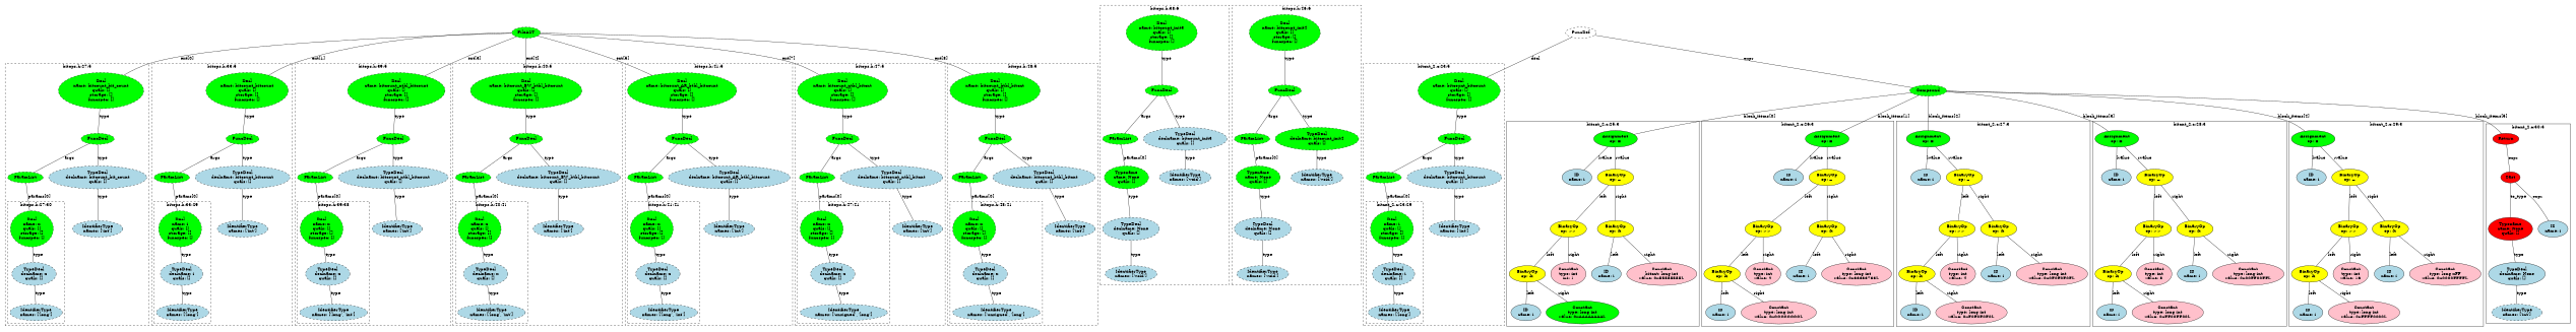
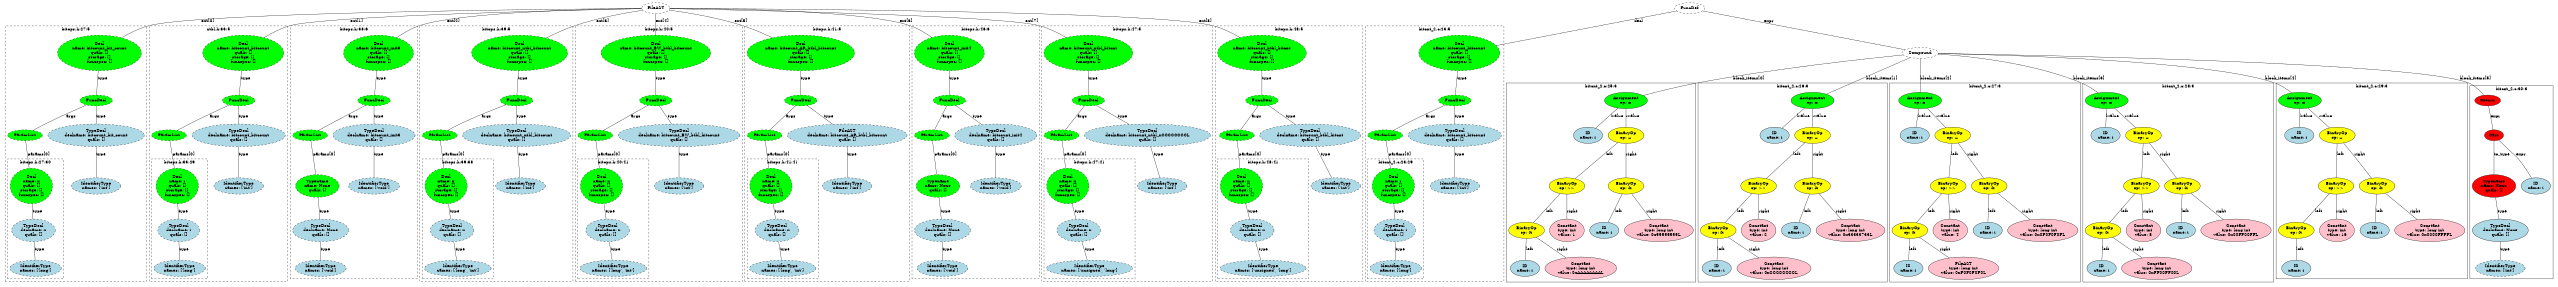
  strict graph {
    node [fillcolor=lightblue style="filled,dashed"]
    n1 [height=0.74639 label="IdentifierType\nnames: ['long']" width=1.9053]
    n2 [height=1.041 label="TypeDecl\ndeclname: x\nquals: []" width=1.6303]
    n3 [fillcolor=green height=1.6303 label="Decl\nname: x\nquals: []\nstorage: []\nfuncspec: []" width=1.591]
    n4 [fillcolor=green height=0.5 label=ParamList width=1.3179]
    n5 [fillcolor=green height=0.5 label=FuncDecl width=1.2457]
    n6 [height=1.041 label="TypeDecl\ndeclname: bitcount_bit_count\nquals: []" width=3.5159]
    n7 [height=0.74639 label="IdentifierType\nnames: ['int']" width=1.8463]
    n8 [fillcolor=green height=1.6303 label="Decl\nname: bitcount_bit_count\nquals: []\nstorage: []\nfuncspec: []" width=3.0641]
    n9 [height=0.74639 label="IdentifierType\nnames: ['long']" width=1.9053]
    n10 [height=1.041 label="TypeDecl\ndeclname: i\nquals: []" width=1.5713]
    n11 [fillcolor=green height=1.6303 label="Decl\nname: i\nquals: []\nstorage: []\nfuncspec: []" width=1.591]
    n12 [fillcolor=green height=0.5 label=ParamList width=1.3179]
    n13 [fillcolor=green height=0.5 label=FuncDecl width=1.2457]
    n14 [height=1.041 label="TypeDecl\ndeclname: bitcount_bitcount\nquals: []" width=3.3784]
    n15 [height=0.74639 label="IdentifierType\nnames: ['int']" width=1.8463]
    n16 [fillcolor=green height=1.6303 label="Decl\nname: bitcount_bitcount\nquals: []\nstorage: []\nfuncspec: []" width=2.9266]
    n17 [height=0.74639 label="IdentifierType\nnames: ['void']" width=1.9053]
    n18 [height=1.041 label="TypeDecl\ndeclname: None\nquals: []" width=2.082]
    n19 [fillcolor=green height=1.041 label="Typename\nname: None\nquals: []" width=1.6303]
    n20 [fillcolor=green height=0.5 label=ParamList width=1.3179]
    n21 [fillcolor=green height=0.5 label=FuncDecl width=1.2457]
    n22 [height=1.041 label="TypeDecl\ndeclname: bitcount_init3\nquals: []" width=2.9856]
    n23 [height=0.74639 label="IdentifierType\nnames: ['void']" width=1.9053]
    n24 [fillcolor=green height=1.6303 label="Decl\nname: bitcount_init3\nquals: []\nstorage: []\nfuncspec: []" width=2.5534]
    n25 [height=0.74639 label="IdentifierType\nnames: ['long', 'int']" width=2.4159]
    n26 [height=1.041 label="TypeDecl\ndeclname: x\nquals: []" width=1.6303]
    n27 [fillcolor=green height=1.6303 label="Decl\nname: x\nquals: []\nstorage: []\nfuncspec: []" width=1.591]
    n28 [fillcolor=green height=0.5 label=ParamList width=1.3179]
    n29 [fillcolor=green height=0.5 label=FuncDecl width=1.2457]
    n30 [height=1.041 label="TypeDecl\ndeclname: bitcount_ntbl_bitcount\nquals: []" width=3.9284]
    n31 [height=0.74639 label="IdentifierType\nnames: ['int']" width=1.8463]
    n32 [fillcolor=green height=1.6303 label="Decl\nname: bitcount_ntbl_bitcount\nquals: []\nstorage: []\nfuncspec: []" width=3.4766]
    n33 [height=0.74639 label="IdentifierType\nnames: ['long', 'int']" width=2.4159]
    n34 [height=1.041 label="TypeDecl\ndeclname: x\nquals: []" width=1.6303]
    n35 [fillcolor=green height=1.6303 label="Decl\nname: x\nquals: []\nstorage: []\nfuncspec: []" width=1.591]
    n36 [fillcolor=green height=0.5 label=ParamList width=1.3179]
    n37 [fillcolor=green height=0.5 label=FuncDecl width=1.2457]
    n38 [height=1.041 label="TypeDecl\ndeclname: bitcount_BW_btbl_bitcount\nquals: []" width=4.498]
    n39 [height=0.74639 label="IdentifierType\nnames: ['int']" width=1.8463]
    n40 [fillcolor=green height=1.6303 label="Decl\nname: bitcount_BW_btbl_bitcount\nquals: []\nstorage: []\nfuncspec: []" width=4.0462]
    n41 [height=0.74639 label="IdentifierType\nnames: ['long', 'int']" width=2.4159]
    n42 [height=1.041 label="TypeDecl\ndeclname: x\nquals: []" width=1.6303]
    n43 [fillcolor=green height=1.6303 label="Decl\nname: x\nquals: []\nstorage: []\nfuncspec: []" width=1.591]
    n44 [fillcolor=green height=0.5 label=ParamList width=1.3179]
    n45 [fillcolor=green height=0.5 label=FuncDecl width=1.2457]
-   n46 [height=1.041 label="TypeDecl\ndeclname: bitcount_AR_btbl_bitcount\nquals: []" width=4.4194]
+   n46 [height=1.041 label="FileAST\ndeclname: bitcount_AR_btbl_bitcount\nquals: []" width=4.4194]
    n47 [height=0.74639 label="IdentifierType\nnames: ['int']" width=1.8463]
    n48 [fillcolor=green height=1.6303 label="Decl\nname: bitcount_AR_btbl_bitcount\nquals: []\nstorage: []\nfuncspec: []" width=3.9873]
    n49 [height=0.74639 label="IdentifierType\nnames: ['void']" width=1.9053]
    n50 [height=1.041 label="TypeDecl\ndeclname: None\nquals: []" width=2.082]
    n51 [fillcolor=green height=1.041 label="Typename\nname: None\nquals: []" width=1.6303]
    n52 [fillcolor=green height=0.5 label=ParamList width=1.3179]
    n53 [fillcolor=green height=0.5 label=FuncDecl width=1.2457]
-   n54 [fillcolor=green height=1.041 label="TypeDecl\ndeclname: bitcount_init4\nquals: []" width=2.9856]
+   n54 [height=1.041 label="TypeDecl\ndeclname: bitcount_init4\nquals: []" width=2.9856]
    n55 [height=0.74639 label="IdentifierType\nnames: ['void']" width=1.9053]
    n56 [fillcolor=green height=1.6303 label="Decl\nname: bitcount_init4\nquals: []\nstorage: []\nfuncspec: []" width=2.5534]
    n57 [height=0.74639 label="IdentifierType\nnames: ['unsigned', 'long']" width=3.1034]
    n58 [height=1.041 label="TypeDecl\ndeclname: x\nquals: []" width=1.6303]
    n59 [fillcolor=green height=1.6303 label="Decl\nname: x\nquals: []\nstorage: []\nfuncspec: []" width=1.591]
    n60 [fillcolor=green height=0.5 label=ParamList width=1.3179]
    n61 [fillcolor=green height=0.5 label=FuncDecl width=1.2457]
-   n62 [height=1.041 label="TypeDecl\ndeclname: bitcount_ntbl_bitcnt\nquals: []" width=3.6534]
+   n62 [height=1.041 label="TypeDecl\ndeclname: bitcount_ntbl_xCCCCCCCCL\nquals: []" width=3.6534]
    n63 [height=0.74639 label="IdentifierType\nnames: ['int']" width=1.8463]
    n64 [fillcolor=green height=1.6303 label="Decl\nname: bitcount_ntbl_bitcnt\nquals: []\nstorage: []\nfuncspec: []" width=3.2213]
    n65 [height=0.74639 label="IdentifierType\nnames: ['unsigned', 'long']" width=3.1034]
    n66 [height=1.041 label="TypeDecl\ndeclname: x\nquals: []" width=1.6303]
    n67 [fillcolor=green height=1.6303 label="Decl\nname: x\nquals: []\nstorage: []\nfuncspec: []" width=1.591]
    n68 [fillcolor=green height=0.5 label=ParamList width=1.3179]
    n69 [fillcolor=green height=0.5 label=FuncDecl width=1.2457]
    n70 [height=1.041 label="TypeDecl\ndeclname: bitcount_btbl_bitcnt\nquals: []" width=3.6534]
    n71 [height=0.74639 label="IdentifierType\nnames: ['int']" width=1.8463]
    n72 [fillcolor=green height=1.6303 label="Decl\nname: bitcount_btbl_bitcnt\nquals: []\nstorage: []\nfuncspec: []" width=3.2213]
    n73 [height=0.74639 label="IdentifierType\nnames: ['long']" width=1.9053]
    n74 [height=1.041 label="TypeDecl\ndeclname: i\nquals: []" width=1.5713]
    n75 [fillcolor=green height=1.6303 label="Decl\nname: i\nquals: []\nstorage: []\nfuncspec: []" width=1.591]
    n76 [fillcolor=green height=0.5 label=ParamList width=1.3179]
    n77 [fillcolor=green height=0.5 label=FuncDecl width=1.2457]
    n78 [height=1.041 label="TypeDecl\ndeclname: bitcount_bitcount\nquals: []" width=3.3784]
    n79 [height=0.74639 label="IdentifierType\nnames: ['int']" width=1.8463]
    n80 [fillcolor=green height=1.6303 label="Decl\nname: bitcount_bitcount\nquals: []\nstorage: []\nfuncspec: []" width=2.9266]
    n81 [height=0.74639 label="ID\nname: i" style=filled width=1.1392]
    n82 [fillcolor=green height=0.74639 label="Assignment\nop: =" style=filled width=1.6106]
    n83 [fillcolor=yellow height=0.74639 label="BinaryOp\nop: +" style=filled width=1.3749]
    n84 [fillcolor=yellow height=0.74639 label="BinaryOp\nop: >>" style=filled width=1.3749]
    n85 [fillcolor=yellow height=0.74639 label="BinaryOp\nop: &" style=filled width=1.3749]
    n86 [fillcolor=yellow height=0.74639 label="BinaryOp\nop: &" style=filled width=1.3749]
-   n87 [fillcolor=pink height=1.041 label="Constant\ntype: int\nint: 1" style=filled width=1.2767]
+   n87 [fillcolor=pink height=1.041 label="Constant\ntype: int\nvalue: 1" style=filled width=1.2767]
    n88 [height=0.74639 label="ID\nname: i" style=filled width=1.1392]
-   n89 [fillcolor=pink height=1.041 label="Constant\nbitcnt: long int\nvalue: 0x55555555L" style=filled width=2.5338]
+   n89 [fillcolor=pink height=1.041 label="Constant\ntype: long int\nvalue: 0x55555555L" style=filled width=2.5338]
    n90 [height=0.74639 label="ID\nname: i" style=filled width=1.1392]
-   n91 [fillcolor=green height=1.041 label="Constant\ntype: long int\nvalue: 0xAAAAAAAAL" style=filled width=3.0052]
+   n91 [fillcolor=pink height=1.041 label="Constant\ntype: long int\nvalue: 0xAAAAAAAAL" style=filled width=3.0052]
    n92 [height=0.74639 label="ID\nname: i" style=filled width=1.1392]
    n93 [fillcolor=green height=0.74639 label="Assignment\nop: =" style=filled width=1.6106]
    n94 [fillcolor=yellow height=0.74639 label="BinaryOp\nop: +" style=filled width=1.3749]
    n95 [fillcolor=yellow height=0.74639 label="BinaryOp\nop: >>" style=filled width=1.3749]
    n96 [fillcolor=yellow height=0.74639 label="BinaryOp\nop: &" style=filled width=1.3749]
    n97 [fillcolor=yellow height=0.74639 label="BinaryOp\nop: &" style=filled width=1.3749]
    n98 [fillcolor=pink height=1.041 label="Constant\ntype: int\nvalue: 2" style=filled width=1.2767]
    n99 [height=0.74639 label="ID\nname: i" style=filled width=1.1392]
    n100 [fillcolor=pink height=1.041 label="Constant\ntype: long int\nvalue: 0x33333733L" style=filled width=2.5338]
    n101 [height=0.74639 label="ID\nname: i" style=filled width=1.1392]
    n102 [fillcolor=pink height=1.041 label="Constant\ntype: long int\nvalue: 0xCCCCCCCCL" style=filled width=2.8874]
    n103 [height=0.74639 label="ID\nname: i" style=filled width=1.1392]
    n104 [fillcolor=green height=0.74639 label="Assignment\nop: =" style=filled width=1.6106]
    n105 [fillcolor=yellow height=0.74639 label="BinaryOp\nop: +" style=filled width=1.3749]
    n106 [fillcolor=yellow height=0.74639 label="BinaryOp\nop: >>" style=filled width=1.3749]
    n107 [fillcolor=yellow height=0.74639 label="BinaryOp\nop: &" style=filled width=1.3749]
    n108 [fillcolor=yellow height=0.74639 label="BinaryOp\nop: &" style=filled width=1.3749]
    n109 [fillcolor=pink height=1.041 label="Constant\ntype: int\nvalue: 4" style=filled width=1.2767]
    n110 [height=0.74639 label="ID\nname: i" style=filled width=1.1392]
    n111 [fillcolor=pink height=1.041 label="Constant\ntype: long int\nvalue: 0x0F0F0F0FL" style=filled width=2.5927]
    n112 [height=0.74639 label="ID\nname: i" style=filled width=1.1392]
-   n113 [fillcolor=pink height=1.041 label="Constant\ntype: long int\nvalue: 0xF0F0F0F0L" style=filled width=2.5927]
+   n113 [fillcolor=pink height=1.041 label="FileAST\ntype: long int\nvalue: 0xF0F0F0F0L" style=filled width=2.5927]
    n114 [height=0.74639 label="ID\nname: i" style=filled width=1.1392]
    n115 [fillcolor=green height=0.74639 label="Assignment\nop: =" style=filled width=1.6106]
    n116 [fillcolor=yellow height=0.74639 label="BinaryOp\nop: +" style=filled width=1.3749]
    n117 [fillcolor=yellow height=0.74639 label="BinaryOp\nop: >>" style=filled width=1.3749]
    n118 [fillcolor=yellow height=0.74639 label="BinaryOp\nop: &" style=filled width=1.3749]
    n119 [fillcolor=yellow height=0.74639 label="BinaryOp\nop: &" style=filled width=1.3749]
    n120 [fillcolor=pink height=1.041 label="Constant\ntype: int\nvalue: 8" style=filled width=1.2767]
    n121 [height=0.74639 label="ID\nname: i" style=filled width=1.1392]
    n122 [fillcolor=pink height=1.041 label="Constant\ntype: long int\nvalue: 0x00FF00FFL" style=filled width=2.5927]
    n123 [height=0.74639 label="ID\nname: i" style=filled width=1.1392]
    n124 [fillcolor=pink height=1.041 label="Constant\ntype: long int\nvalue: 0xFF00FF00L" style=filled width=2.5927]
    n125 [height=0.74639 label="ID\nname: i" style=filled width=1.1392]
    n126 [fillcolor=green height=0.74639 label="Assignment\nop: =" style=filled width=1.6106]
    n127 [fillcolor=yellow height=0.74639 label="BinaryOp\nop: +" style=filled width=1.3749]
    n128 [fillcolor=yellow height=0.74639 label="BinaryOp\nop: >>" style=filled width=1.3749]
    n129 [fillcolor=yellow height=0.74639 label="BinaryOp\nop: &" style=filled width=1.3749]
    n130 [fillcolor=yellow height=0.74639 label="BinaryOp\nop: &" style=filled width=1.3749]
    n131 [fillcolor=pink height=1.041 label="Constant\ntype: int\nvalue: 16" style=filled width=1.316]
    n132 [height=0.74639 label="ID\nname: i" style=filled width=1.1392]
-   n133 [fillcolor=pink height=1.041 label="Constant\ntype: long xFF\nvalue: 0x0000FFFFL" style=filled width=2.5927]
+   n133 [fillcolor=pink height=1.041 label="Constant\ntype: long int\nvalue: 0x0000FFFFL" style=filled width=2.5927]
    n134 [height=0.74639 label="ID\nname: i" style=filled width=1.1392]
-   n135 [fillcolor=pink height=1.041 label="Constant\ntype: long int\nvalue: 0xFFFF0000L" style=filled width=2.5927]
    n136 [height=0.74639 label="IdentifierType\nnames: ['int']" width=1.8463]
    n137 [height=1.041 label="TypeDecl\ndeclname: None\nquals: []" style=filled width=2.082]
    n138 [fillcolor=red height=1.041 label="Typename\nname: None\nquals: []" style=filled width=1.6303]
    n139 [fillcolor=red height=0.5 label=Cast style=filled width=0.75]
    n140 [height=0.74639 label="ID\nname: i" style=filled width=1.1392]
    n141 [fillcolor=red height=0.5 label=Return style=filled width=0.95686]
-   n142 [fillcolor=green height=0.5 label=FileAST width=1.1374]
+   n142 [fillcolor=white height=0.5 label=FileAST width=1.1374]
    n143 [fillcolor=white height=0.5 label=FuncDef width=1.1555]
-   n144 [fillcolor=green height=0.5 label=Compound width=1.3902]
+   n144 [fillcolor=white height=0.5 label=Compound width=1.3902]
    subgraph cluster_1 {
      label="bitops.h:27:5"
      style=dashed
      n4
      n5
      n6
      n7
      n8
      subgraph cluster_2 {
        label="bitops.h:27:30"
        style=dashed
        n1
        n2
        n3
      }
    }
    subgraph cluster_3 {
-     label="bitops.h:33:5"
+     label="ntbl.h:33:5"
      style=dashed
      n12
      n13
      n14
      n15
      n16
      subgraph cluster_4 {
        label="bitops.h:33:29"
        style=dashed
        n9
        n10
        n11
      }
    }
    subgraph cluster_5 {
      label="bitops.h:38:6"
      style=dashed
      n17
      n18
      n19
      n20
      n21
      n22
      n23
      n24
    }
    subgraph cluster_6 {
      label="bitops.h:39:5"
      style=dashed
      n28
      n29
      n30
      n31
      n32
      subgraph cluster_7 {
        label="bitops.h:39:38"
        style=dashed
        n25
        n26
        n27
      }
    }
    subgraph cluster_8 {
      label="bitops.h:40:5"
      style=dashed
      n36
      n37
      n38
      n39
      n40
      subgraph cluster_9 {
        label="bitops.h:40:41"
        style=dashed
        n33
        n34
        n35
      }
    }
    subgraph cluster_10 {
      label="bitops.h:41:5"
      style=dashed
      n44
      n45
      n46
      n47
      n48
      subgraph cluster_11 {
        label="bitops.h:41:41"
        style=dashed
        n41
        n42
        n43
      }
    }
    subgraph cluster_12 {
      label="bitops.h:46:6"
      style=dashed
      n49
      n50
      n51
      n52
      n53
      n54
      n55
      n56
    }
    subgraph cluster_13 {
      label="bitops.h:47:5"
      style=dashed
      n60
      n61
      n62
      n63
      n64
      subgraph cluster_14 {
        label="bitops.h:47:41"
        style=dashed
        n57
        n58
        n59
      }
    }
    subgraph cluster_15 {
      label="bitops.h:48:5"
      style=dashed
      n68
      n69
      n70
      n71
      n72
      subgraph cluster_16 {
        label="bitops.h:48:41"
        style=dashed
        n65
        n66
        n67
      }
    }
    subgraph cluster_17 {
      label="bitcnt_2.c:23:5"
      style=dashed
      n76
      n77
      n78
      n79
      n80
      subgraph cluster_18 {
        label="bitcnt_2.c:23:29"
        style=dashed
        n73
        n74
        n75
      }
    }
    subgraph cluster_19 {
      label="bitcnt_2.c:25:3"
      n81
      n82
      n83
      n84
      n85
      n86
      n87
      n88
      n89
      n90
      n91
    }
    subgraph cluster_20 {
      label="bitcnt_2.c:26:3"
      n92
      n93
      n94
      n95
      n96
      n97
      n98
      n99
      n100
      n101
      n102
    }
    subgraph cluster_21 {
      label="bitcnt_2.c:27:3"
      n103
      n104
      n105
      n106
      n107
      n108
      n109
      n110
      n111
      n112
      n113
    }
    subgraph cluster_22 {
      label="bitcnt_2.c:28:3"
      n114
      n115
      n116
      n117
      n118
      n119
      n120
      n121
      n122
      n123
      n124
    }
    subgraph cluster_23 {
      label="bitcnt_2.c:29:3"
      n125
      n126
      n127
      n128
      n129
      n130
      n131
      n132
      n133
      n134
-     n135
    }
    subgraph cluster_24 {
      label="bitcnt_2.c:30:3"
      n136
      n137
      n138
      n139
      n140
      n141
    }
    n2 -- n1 [label=type]
    n3 -- n2 [label=type]
    n4 -- n3 [label="params[0]"]
    n5 -- n4 [label=args]
    n5 -- n6 [label=type]
    n6 -- n7 [label=type]
    n8 -- n5 [label=type]
    n10 -- n9 [label=type]
    n11 -- n10 [label=type]
    n12 -- n11 [label="params[0]"]
    n13 -- n12 [label=args]
    n13 -- n14 [label=type]
    n14 -- n15 [label=type]
    n16 -- n13 [label=type]
    n18 -- n17 [label=type]
    n19 -- n18 [label=type]
    n20 -- n19 [label="params[0]"]
    n21 -- n20 [label=args]
    n21 -- n22 [label=type]
    n22 -- n23 [label=type]
    n24 -- n21 [label=type]
    n26 -- n25 [label=type]
    n27 -- n26 [label=type]
    n28 -- n27 [label="params[0]"]
    n29 -- n28 [label=args]
    n29 -- n30 [label=type]
    n30 -- n31 [label=type]
    n32 -- n29 [label=type]
    n34 -- n33 [label=type]
    n35 -- n34 [label=type]
    n36 -- n35 [label="params[0]"]
    n37 -- n36 [label=args]
    n37 -- n38 [label=type]
    n38 -- n39 [label=type]
    n40 -- n37 [label=type]
    n42 -- n41 [label=type]
    n43 -- n42 [label=type]
    n44 -- n43 [label="params[0]"]
    n45 -- n44 [label=args]
    n45 -- n46 [label=type]
    n46 -- n47 [label=type]
    n48 -- n45 [label=type]
    n50 -- n49 [label=type]
    n51 -- n50 [label=type]
    n52 -- n51 [label="params[0]"]
    n53 -- n52 [label=args]
    n53 -- n54 [label=type]
    n54 -- n55 [label=type]
    n56 -- n53 [label=type]
    n58 -- n57 [label=type]
    n59 -- n58 [label=type]
    n60 -- n59 [label="params[0]"]
    n61 -- n60 [label=args]
    n61 -- n62 [label=type]
    n62 -- n63 [label=type]
    n64 -- n61 [label=type]
    n66 -- n65 [label=type]
    n67 -- n66 [label=type]
    n68 -- n67 [label="params[0]"]
    n69 -- n68 [label=args]
    n69 -- n70 [label=type]
    n70 -- n71 [label=type]
    n72 -- n69 [label=type]
    n74 -- n73 [label=type]
    n75 -- n74 [label=type]
    n76 -- n75 [label="params[0]"]
    n77 -- n76 [label=args]
    n77 -- n78 [label=type]
    n78 -- n79 [label=type]
    n80 -- n77 [label=type]
    n82 -- n81 [label=lvalue]
    n82 -- n83 [label=rvalue]
    n83 -- n84 [label=left]
    n83 -- n85 [label=right]
    n84 -- n86 [label=left]
    n84 -- n87 [label=right]
    n85 -- n88 [label=left]
    n85 -- n89 [label=right]
    n86 -- n90 [label=left]
    n86 -- n91 [label=right]
    n93 -- n92 [label=lvalue]
    n93 -- n94 [label=rvalue]
    n94 -- n95 [label=left]
    n94 -- n96 [label=right]
    n95 -- n97 [label=left]
    n95 -- n98 [label=right]
    n96 -- n99 [label=left]
    n96 -- n100 [label=right]
    n97 -- n101 [label=left]
    n97 -- n102 [label=right]
    n104 -- n103 [label=lvalue]
    n104 -- n105 [label=rvalue]
    n105 -- n106 [label=left]
    n105 -- n107 [label=right]
    n106 -- n108 [label=left]
    n106 -- n109 [label=right]
    n107 -- n110 [label=left]
    n107 -- n111 [label=right]
    n108 -- n112 [label=left]
    n108 -- n113 [label=right]
    n115 -- n114 [label=lvalue]
    n115 -- n116 [label=rvalue]
    n116 -- n117 [label=left]
    n116 -- n118 [label=right]
    n117 -- n119 [label=left]
    n117 -- n120 [label=right]
    n118 -- n121 [label=left]
    n118 -- n122 [label=right]
    n119 -- n123 [label=left]
    n119 -- n124 [label=right]
    n126 -- n125 [label=lvalue]
    n126 -- n127 [label=rvalue]
    n127 -- n128 [label=left]
    n127 -- n129 [label=right]
    n128 -- n130 [label=left]
    n128 -- n131 [label=right]
    n129 -- n132 [label=left]
    n129 -- n133 [label=right]
    n130 -- n134 [label=left]
-   n130 -- n135 [label=right]
    n137 -- n136 [label=type]
    n138 -- n137 [label=type]
    n139 -- n138 [label=to_type]
    n139 -- n140 [label=expr]
    n141 -- n139 [label=expr]
    n142 -- n8 [label="ext[0]"]
    n142 -- n16 [label="ext[1]"]
+   n142 -- n24 [label="ext[2]"]
    n142 -- n32 [label="ext[3]"]
    n142 -- n40 [label="ext[4]"]
    n142 -- n48 [label="ext[5]"]
+   n142 -- n56 [label="ext[6]"]
    n142 -- n64 [label="ext[7]"]
    n142 -- n72 [label="ext[8]"]
    n143 -- n80 [label=decl]
    n143 -- n144 [label=expr]
    n144 -- n82 [label="block_items[0]"]
    n144 -- n93 [label="block_items[1]"]
    n144 -- n104 [label="block_items[2]"]
    n144 -- n115 [label="block_items[3]"]
    n144 -- n126 [label="block_items[4]"]
    n144 -- n141 [label="block_items[5]"]
  }
